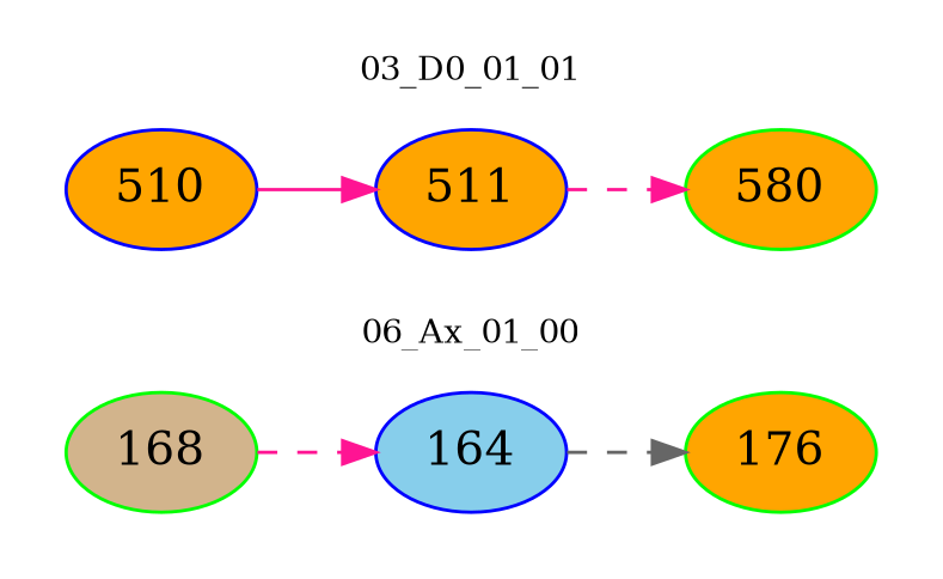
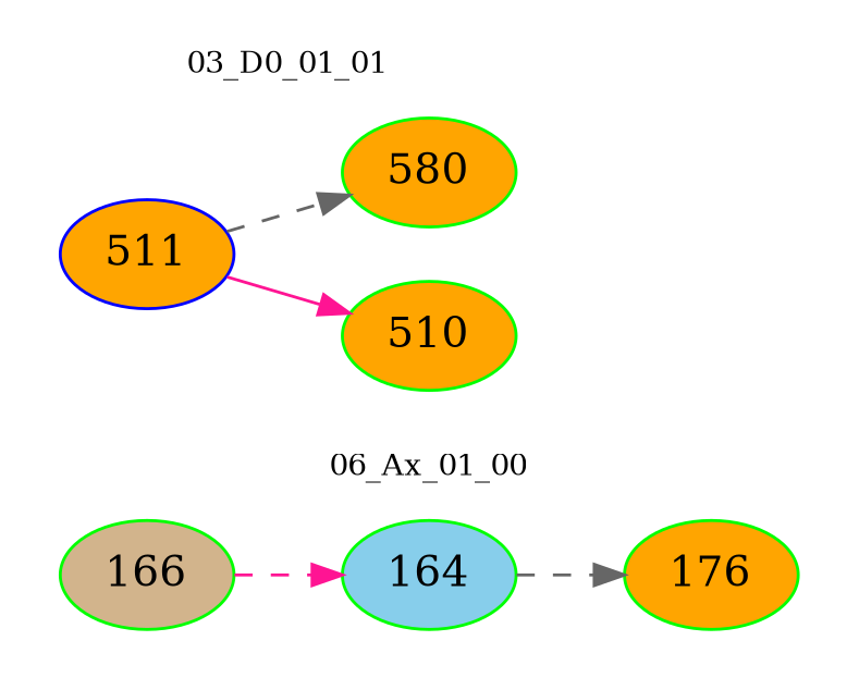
  digraph {
    rankdir=LR
    node [color=green fillcolor=orange style=filled]
    edge [color=deeppink style=dashed]
-   n1 [fillcolor=tan label=168]
-   n2 [color=blue fillcolor=skyblue label=164]
+   n1 [fillcolor=tan label=166]
+   n2 [fillcolor=skyblue label=164]
    n3 [label=176]
-   n4 [color=blue label=510]
+   n4 [label=510]
    n5 [color=blue label=511]
    n6 [label=580]
    subgraph cluster_1 {
      color=white
      fontsize=10
      label="06_Ax_01_00"
      n1
      n2
      n3
    }
    subgraph cluster_2 {
      color=white
      fontsize=10
      label="03_D0_01_01"
      n4
      n5
      n6
    }
    n1 -> n2
    n2 -> n3 [color=gray40]
-   n4 -> n5 [style=solid]
-   n5 -> n6
+   n5 -> n4 [style=solid]
+   n5 -> n6 [color=gray40]
  }
